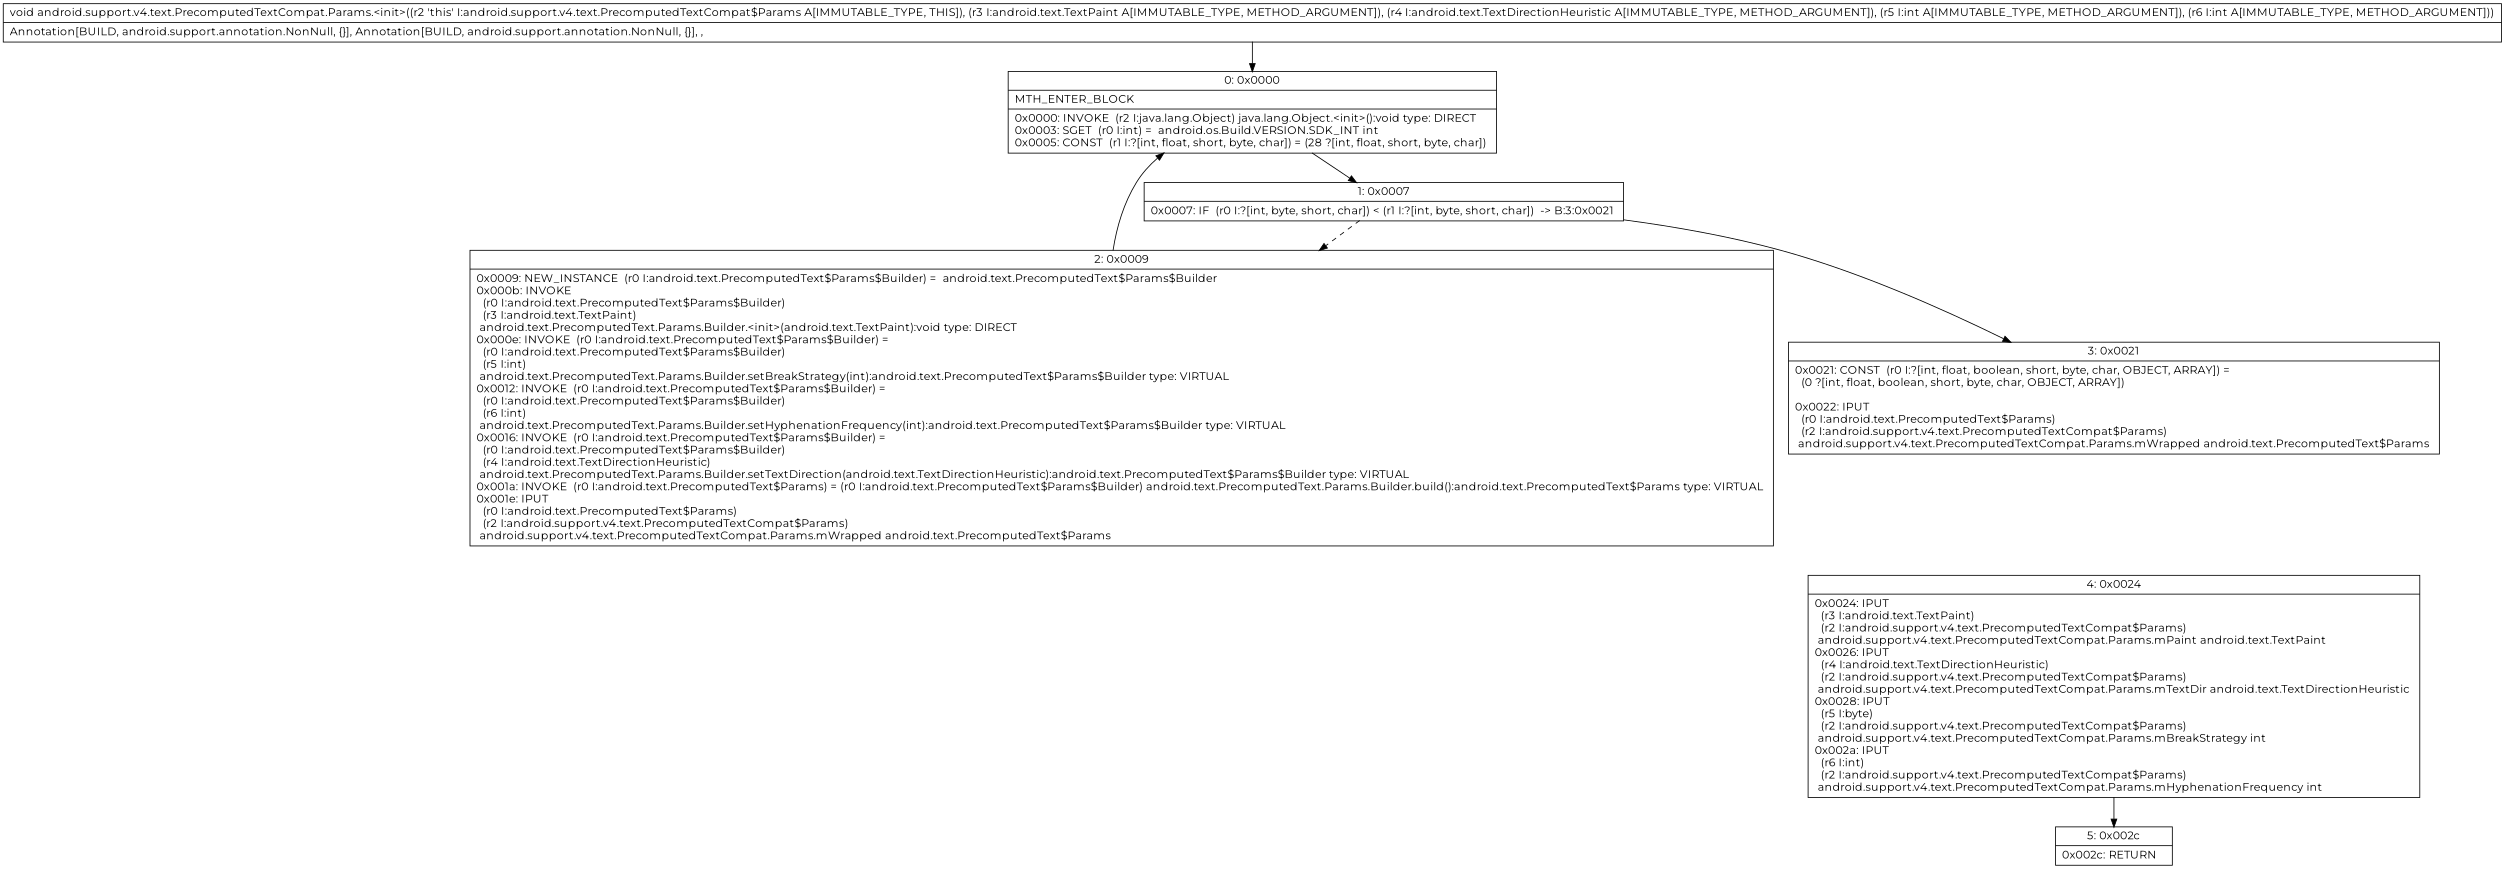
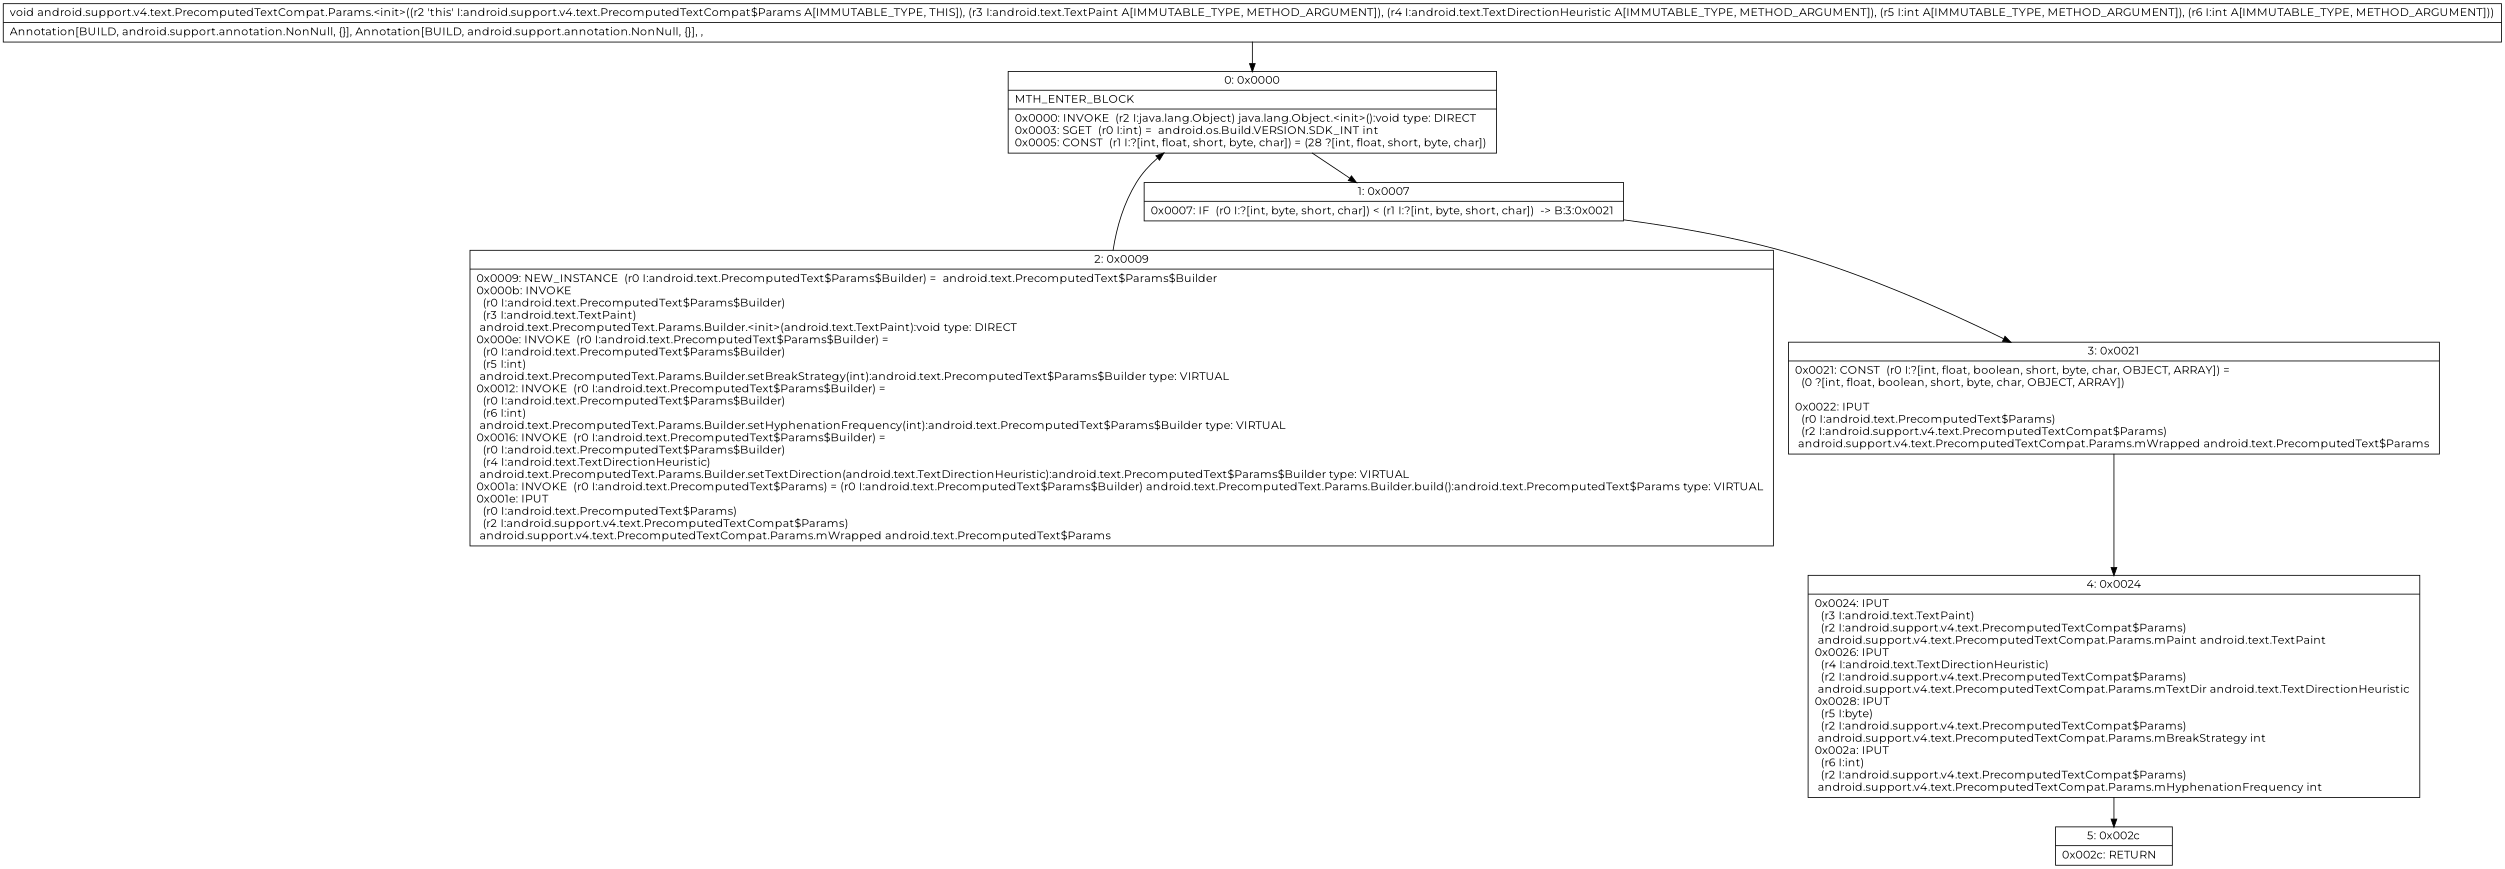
  digraph {
    fontname=Montserrat
    node [fontname=Montserrat shape=record]
    edge [fontname=Montserrat]
    n1 [label="{0\:\ 0x0000|MTH_ENTER_BLOCK\l|0x0000: INVOKE  (r2 I:java.lang.Object) java.lang.Object.\<init\>():void type: DIRECT \l0x0003: SGET  (r0 I:int) =  android.os.Build.VERSION.SDK_INT int \l0x0005: CONST  (r1 I:?[int, float, short, byte, char]) = (28 ?[int, float, short, byte, char]) \l}"]
    n2 [label="{1\:\ 0x0007|0x0007: IF  (r0 I:?[int, byte, short, char]) \< (r1 I:?[int, byte, short, char])  \-\> B:3:0x0021 \l}"]
    n3 [label="{2\:\ 0x0009|0x0009: NEW_INSTANCE  (r0 I:android.text.PrecomputedText$Params$Builder) =  android.text.PrecomputedText$Params$Builder \l0x000b: INVOKE  \l  (r0 I:android.text.PrecomputedText$Params$Builder)\l  (r3 I:android.text.TextPaint)\l android.text.PrecomputedText.Params.Builder.\<init\>(android.text.TextPaint):void type: DIRECT \l0x000e: INVOKE  (r0 I:android.text.PrecomputedText$Params$Builder) = \l  (r0 I:android.text.PrecomputedText$Params$Builder)\l  (r5 I:int)\l android.text.PrecomputedText.Params.Builder.setBreakStrategy(int):android.text.PrecomputedText$Params$Builder type: VIRTUAL \l0x0012: INVOKE  (r0 I:android.text.PrecomputedText$Params$Builder) = \l  (r0 I:android.text.PrecomputedText$Params$Builder)\l  (r6 I:int)\l android.text.PrecomputedText.Params.Builder.setHyphenationFrequency(int):android.text.PrecomputedText$Params$Builder type: VIRTUAL \l0x0016: INVOKE  (r0 I:android.text.PrecomputedText$Params$Builder) = \l  (r0 I:android.text.PrecomputedText$Params$Builder)\l  (r4 I:android.text.TextDirectionHeuristic)\l android.text.PrecomputedText.Params.Builder.setTextDirection(android.text.TextDirectionHeuristic):android.text.PrecomputedText$Params$Builder type: VIRTUAL \l0x001a: INVOKE  (r0 I:android.text.PrecomputedText$Params) = (r0 I:android.text.PrecomputedText$Params$Builder) android.text.PrecomputedText.Params.Builder.build():android.text.PrecomputedText$Params type: VIRTUAL \l0x001e: IPUT  \l  (r0 I:android.text.PrecomputedText$Params)\l  (r2 I:android.support.v4.text.PrecomputedTextCompat$Params)\l android.support.v4.text.PrecomputedTextCompat.Params.mWrapped android.text.PrecomputedText$Params \l}"]
    n4 [label="{3\:\ 0x0021|0x0021: CONST  (r0 I:?[int, float, boolean, short, byte, char, OBJECT, ARRAY]) = \l  (0 ?[int, float, boolean, short, byte, char, OBJECT, ARRAY])\l \l0x0022: IPUT  \l  (r0 I:android.text.PrecomputedText$Params)\l  (r2 I:android.support.v4.text.PrecomputedTextCompat$Params)\l android.support.v4.text.PrecomputedTextCompat.Params.mWrapped android.text.PrecomputedText$Params \l}"]
    n5 [label="{4\:\ 0x0024|0x0024: IPUT  \l  (r3 I:android.text.TextPaint)\l  (r2 I:android.support.v4.text.PrecomputedTextCompat$Params)\l android.support.v4.text.PrecomputedTextCompat.Params.mPaint android.text.TextPaint \l0x0026: IPUT  \l  (r4 I:android.text.TextDirectionHeuristic)\l  (r2 I:android.support.v4.text.PrecomputedTextCompat$Params)\l android.support.v4.text.PrecomputedTextCompat.Params.mTextDir android.text.TextDirectionHeuristic \l0x0028: IPUT  \l  (r5 I:byte)\l  (r2 I:android.support.v4.text.PrecomputedTextCompat$Params)\l android.support.v4.text.PrecomputedTextCompat.Params.mBreakStrategy int \l0x002a: IPUT  \l  (r6 I:int)\l  (r2 I:android.support.v4.text.PrecomputedTextCompat$Params)\l android.support.v4.text.PrecomputedTextCompat.Params.mHyphenationFrequency int \l}"]
    n6 [label="{5\:\ 0x002c|0x002c: RETURN   \l}"]
    n7 [label="{void android.support.v4.text.PrecomputedTextCompat.Params.\<init\>((r2 'this' I:android.support.v4.text.PrecomputedTextCompat$Params A[IMMUTABLE_TYPE, THIS]), (r3 I:android.text.TextPaint A[IMMUTABLE_TYPE, METHOD_ARGUMENT]), (r4 I:android.text.TextDirectionHeuristic A[IMMUTABLE_TYPE, METHOD_ARGUMENT]), (r5 I:int A[IMMUTABLE_TYPE, METHOD_ARGUMENT]), (r6 I:int A[IMMUTABLE_TYPE, METHOD_ARGUMENT]))  | Annotation[BUILD, android.support.annotation.NonNull, \{\}], Annotation[BUILD, android.support.annotation.NonNull, \{\}], , \l}"]
    n1 -> n2
-   n2 -> n3 [style=dashed]
    n2 -> n4
    n3 -> n1
+   n4 -> n5
    n5 -> n6
    n7 -> n1
  }
